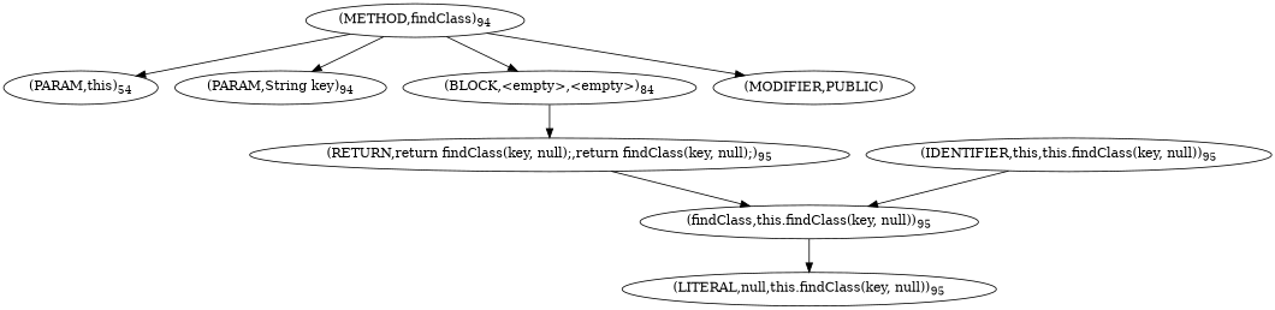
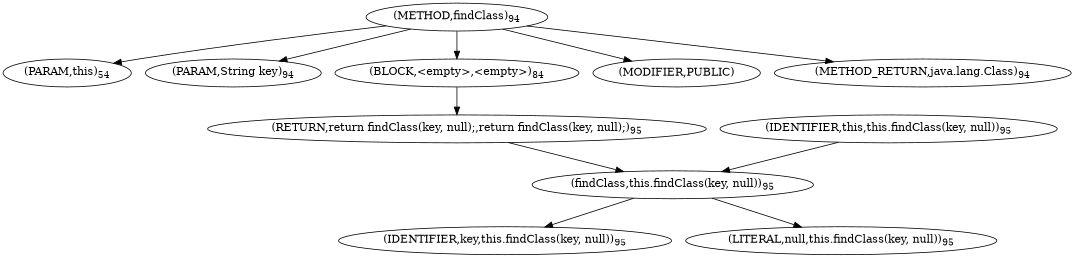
  digraph {
    n1 [label=<(METHOD,findClass)<SUB>94</SUB>>]
    n2 [label=<(PARAM,this)<SUB>54</SUB>>]
    n3 [label=<(PARAM,String key)<SUB>94</SUB>>]
    n4 [label=<(BLOCK,&lt;empty&gt;,&lt;empty&gt;)<SUB>84</SUB>>]
    n5 [label=<(MODIFIER,PUBLIC)>]
+   n6 [label=<(METHOD_RETURN,java.lang.Class)<SUB>94</SUB>>]
    n7 [label=<(RETURN,return findClass(key, null);,return findClass(key, null);)<SUB>95</SUB>>]
    n8 [label=<(findClass,this.findClass(key, null))<SUB>95</SUB>>]
+   n9 [label=<(IDENTIFIER,key,this.findClass(key, null))<SUB>95</SUB>>]
    n10 [label=<(LITERAL,null,this.findClass(key, null))<SUB>95</SUB>>]
    n11 [label=<(IDENTIFIER,this,this.findClass(key, null))<SUB>95</SUB>>]
    n1 -> n2
    n1 -> n3
    n1 -> n4
    n1 -> n5
+   n1 -> n6
    n4 -> n7
    n7 -> n8
+   n8 -> n9
    n8 -> n10
    n11 -> n8
  }
